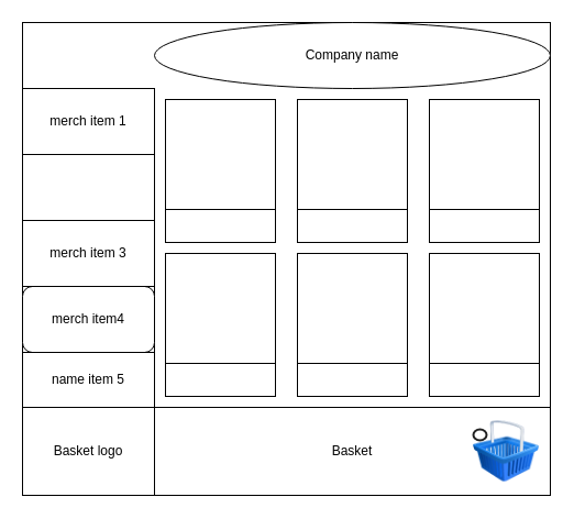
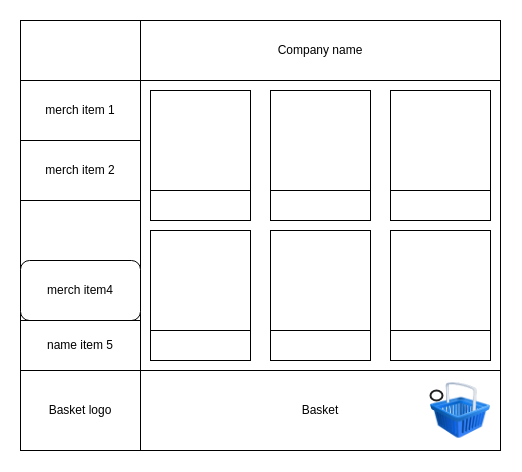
  <mxCell id="0" />
  <mxCell id="1" parent="0" />
  <mxCell id="2" value="" style="rounded=0;whiteSpace=wrap;html=1;verticalAlign=middle;align=left;" vertex="1" parent="1"><mxGeometry x="20" y="20" width="480" height="430" as="geometry" /></mxCell>
- <mxCell id="3" value="Company name" style="ellipse;whiteSpace=wrap;html=1;" vertex="1" parent="1"><mxGeometry x="140" y="20" width="360" height="60" as="geometry" /></mxCell>
+ <mxCell id="3" value="Company name" style="rounded=0;whiteSpace=wrap;html=1;" vertex="1" parent="1"><mxGeometry x="140" y="20" width="360" height="60" as="geometry" /></mxCell>
  <mxCell id="4" value="" style="rounded=0;whiteSpace=wrap;html=1;" vertex="1" parent="1"><mxGeometry x="20" y="80" width="120" height="340" as="geometry" /></mxCell>
  <mxCell id="5" value="merch item 1" style="rounded=0;whiteSpace=wrap;html=1;" vertex="1" parent="1"><mxGeometry x="20" y="80" width="120" height="60" as="geometry" /></mxCell>
  <mxCell id="6" value="Basket logo" style="rounded=0;whiteSpace=wrap;html=1;" vertex="1" parent="1"><mxGeometry x="20" y="370" width="120" height="80" as="geometry" /></mxCell>
  <mxCell id="7" value="" style="rounded=0;whiteSpace=wrap;html=1;" vertex="1" parent="1"><mxGeometry x="150" y="90" width="100" height="130" as="geometry" /></mxCell>
  <mxCell id="8" value="" style="rounded=0;whiteSpace=wrap;html=1;" vertex="1" parent="1"><mxGeometry x="270" y="90" width="100" height="130" as="geometry" /></mxCell>
  <mxCell id="9" value="" style="rounded=0;whiteSpace=wrap;html=1;" vertex="1" parent="1"><mxGeometry x="390" y="90" width="100" height="130" as="geometry" /></mxCell>
  <mxCell id="10" value="" style="rounded=0;whiteSpace=wrap;html=1;" vertex="1" parent="1"><mxGeometry x="150" y="230" width="100" height="130" as="geometry" /></mxCell>
  <mxCell id="11" value="" style="rounded=0;whiteSpace=wrap;html=1;" vertex="1" parent="1"><mxGeometry x="270" y="230" width="100" height="130" as="geometry" /></mxCell>
  <mxCell id="12" value="" style="rounded=0;whiteSpace=wrap;html=1;" vertex="1" parent="1"><mxGeometry x="390" y="230" width="100" height="130" as="geometry" /></mxCell>
  <mxCell id="13" value="Basket" style="rounded=0;whiteSpace=wrap;html=1;" vertex="1" parent="1"><mxGeometry x="140" y="370" width="360" height="80" as="geometry" /></mxCell>
  <mxCell id="14" value="" style="rounded=0;whiteSpace=wrap;html=1;" vertex="1" parent="1"><mxGeometry x="150" y="190" width="100" height="30" as="geometry" /></mxCell>
  <mxCell id="15" value="" style="rounded=0;whiteSpace=wrap;html=1;" vertex="1" parent="1"><mxGeometry x="150" y="330" width="100" height="30" as="geometry" /></mxCell>
  <mxCell id="16" value="" style="rounded=0;whiteSpace=wrap;html=1;" vertex="1" parent="1"><mxGeometry x="270" y="190" width="100" height="30" as="geometry" /></mxCell>
  <mxCell id="17" value="" style="rounded=0;whiteSpace=wrap;html=1;" vertex="1" parent="1"><mxGeometry x="270" y="330" width="100" height="30" as="geometry" /></mxCell>
  <mxCell id="18" value="" style="rounded=0;whiteSpace=wrap;html=1;" vertex="1" parent="1"><mxGeometry x="390" y="190" width="100" height="30" as="geometry" /></mxCell>
  <mxCell id="19" value="" style="rounded=0;whiteSpace=wrap;html=1;" vertex="1" parent="1"><mxGeometry x="390" y="330" width="100" height="30" as="geometry" /></mxCell>
  <mxCell id="20" value="" style="image;html=1;image=img/lib/clip_art/finance/Shopping_Cart_128x128.png" vertex="1" parent="1"><mxGeometry x="430" y="380" width="60" height="60" as="geometry" /></mxCell>
  <mxCell id="21" value="" style="html=1;verticalLabelPosition=bottom;labelBackgroundColor=#ffffff;verticalAlign=top;shadow=0;dashed=0;strokeWidth=2;shape=mxgraph.ios7.misc.circle;strokeColor=#222222;fillColor=none;" vertex="1" parent="1"><mxGeometry x="430" y="390" width="12" height="10" as="geometry" /></mxCell>
+ <mxCell id="22" value="merch item 2" style="rounded=0;whiteSpace=wrap;html=1;" vertex="1" parent="1"><mxGeometry x="20" y="140" width="120" height="60" as="geometry" /></mxCell>
  <mxCell id="23" value="merch item4" style="whiteSpace=wrap;html=1;rounded=1;" vertex="1" parent="1"><mxGeometry x="20" y="260" width="120" height="60" as="geometry" /></mxCell>
  <mxCell id="24" value="name item 5" style="rounded=0;whiteSpace=wrap;html=1;" vertex="1" parent="1"><mxGeometry x="20" y="320" width="120" height="50" as="geometry" /></mxCell>
- <mxCell id="25" value="merch item 3" style="rounded=0;whiteSpace=wrap;html=1;" vertex="1" parent="1"><mxGeometry x="20" y="200" width="120" height="60" as="geometry" /></mxCell>
